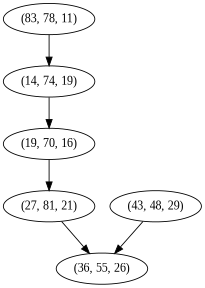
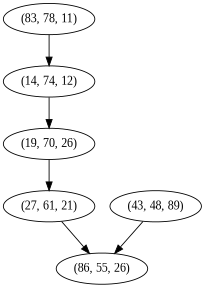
  digraph {
    fontname="Liberation Serif"
    node [fontname="Liberation Serif"]
    edge [fontname="Liberation Serif"]
    n1 [label="(83, 78, 11)"]
-   "(14, 74, 12)" [label="(14, 74, 19)"]
-   "(19, 70, 16)"
-   "(27, 61, 21)" [label="(27, 81, 21)"]
-   "(36, 55, 26)"
-   "(43, 48, 29)"
+   "(14, 74, 12)"
+   "(19, 70, 16)" [label="(19, 70, 26)"]
+   "(27, 61, 21)"
+   "(36, 55, 26)" [label="(86, 55, 26)"]
+   "(43, 48, 29)" [label="(43, 48, 89)"]
    n1 -> "(14, 74, 12)"
    "(14, 74, 12)" -> "(19, 70, 16)"
    "(19, 70, 16)" -> "(27, 61, 21)"
    "(27, 61, 21)" -> "(36, 55, 26)"
    "(43, 48, 29)" -> "(36, 55, 26)"
  }
